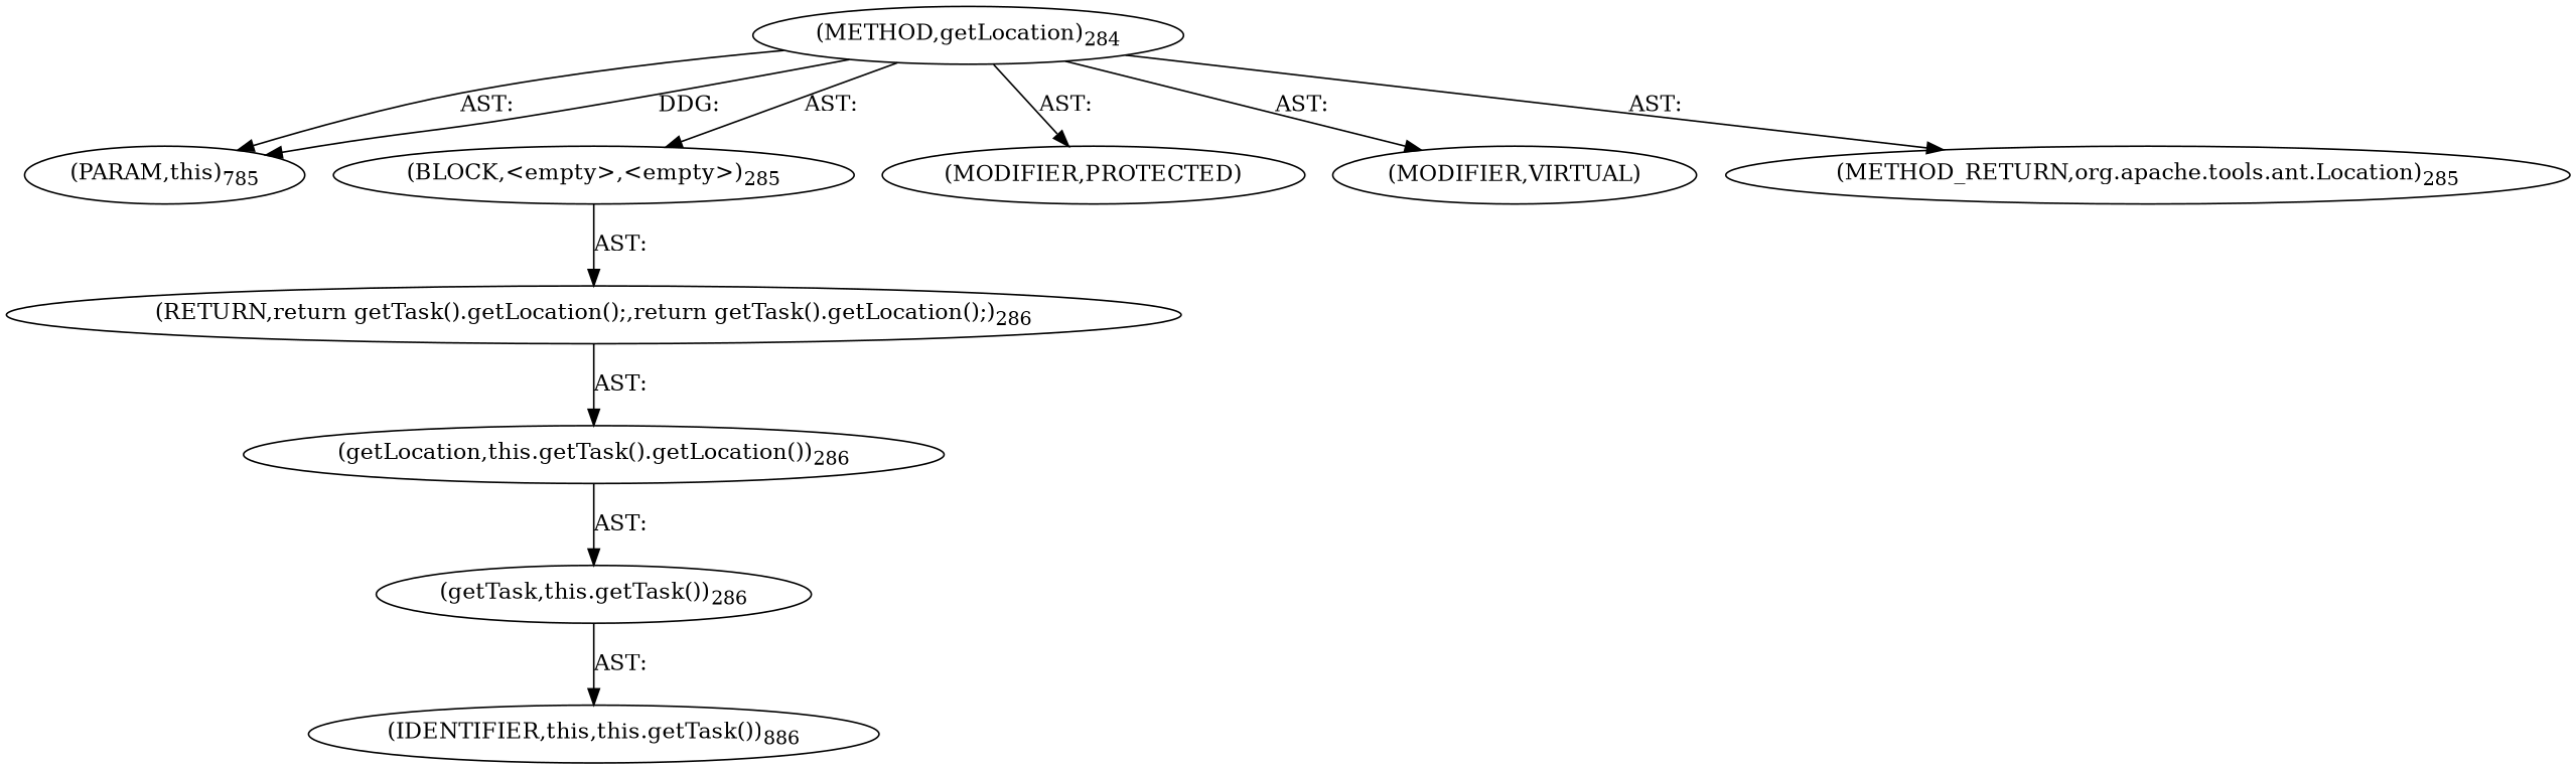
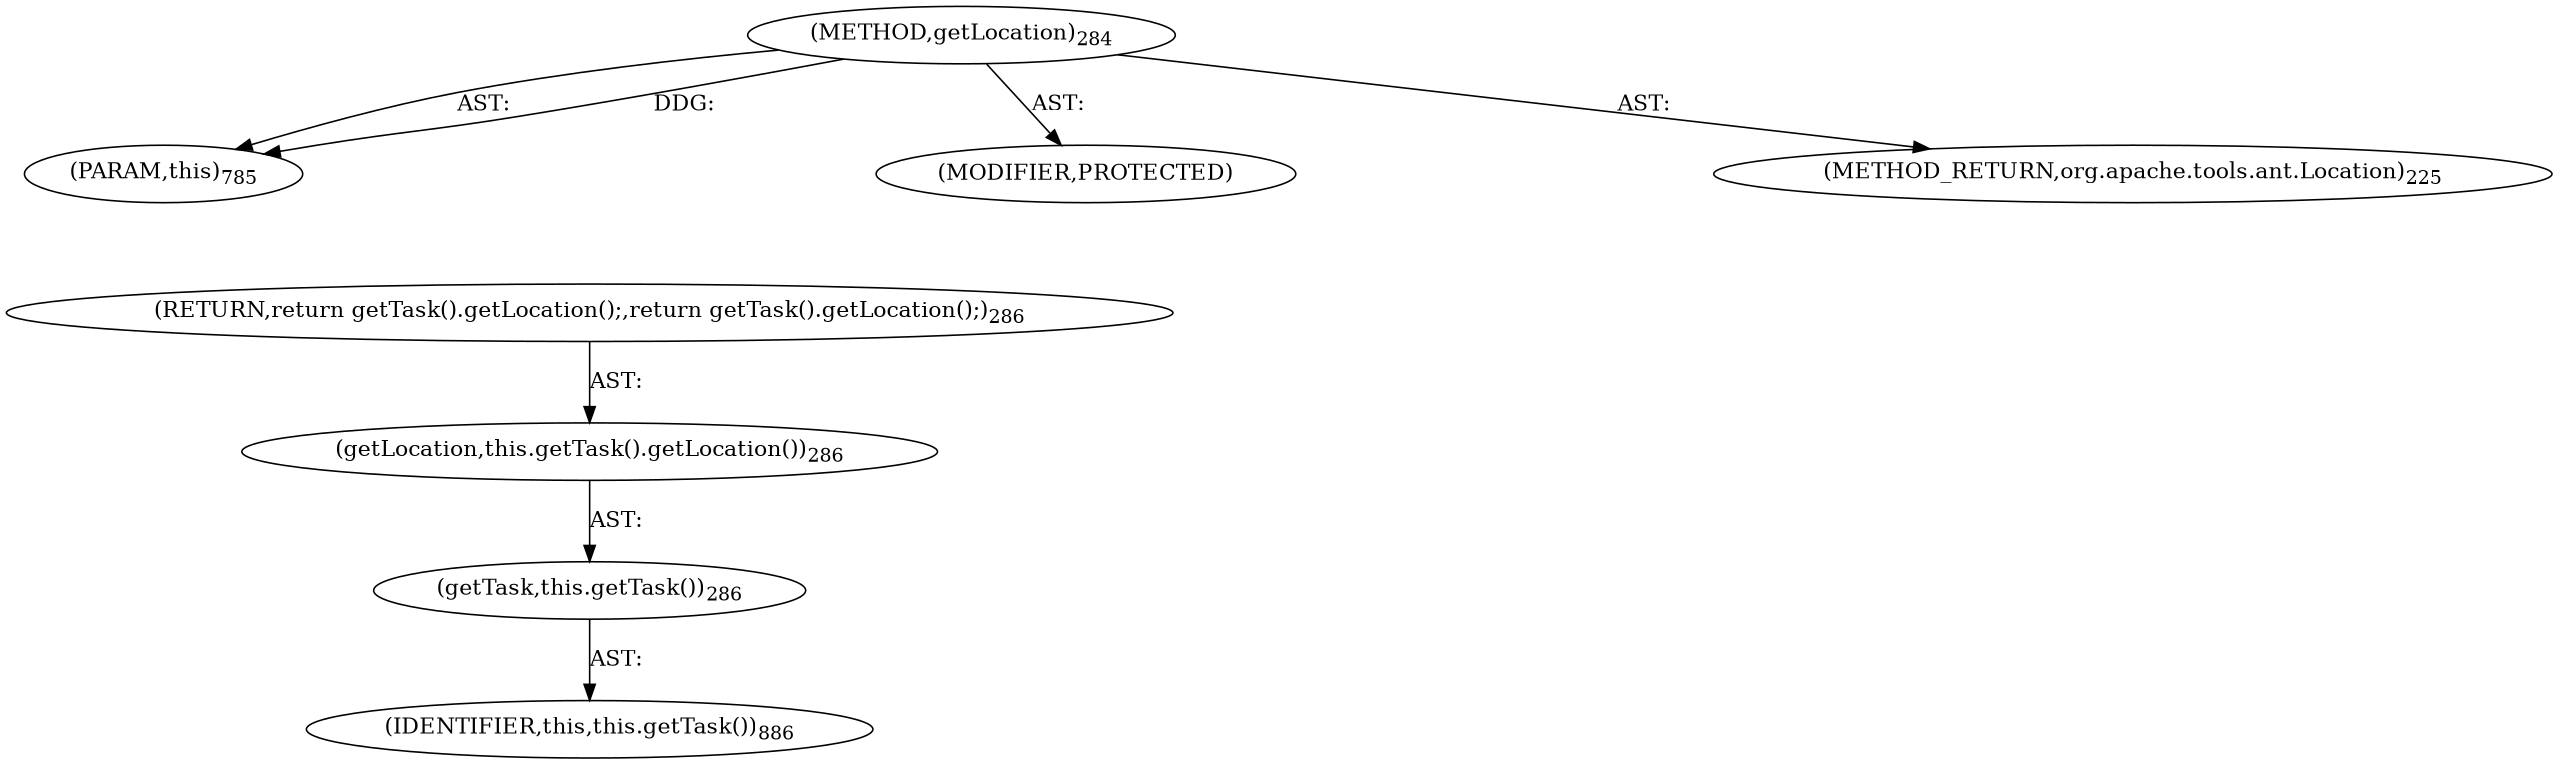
  digraph {
    n1 [label=<(METHOD,getLocation)<SUB>284</SUB>>]
    n2 [label=<(PARAM,this)<SUB>785</SUB>>]
-   n3 [label=<(BLOCK,&lt;empty&gt;,&lt;empty&gt;)<SUB>285</SUB>>]
    n4 [label=<(MODIFIER,PROTECTED)>]
-   n5 [label=<(MODIFIER,VIRTUAL)>]
-   n6 [label=<(METHOD_RETURN,org.apache.tools.ant.Location)<SUB>285</SUB>>]
+   n6 [label=<(METHOD_RETURN,org.apache.tools.ant.Location)<SUB>225</SUB>>]
    n7 [label=<(RETURN,return getTask().getLocation();,return getTask().getLocation();)<SUB>286</SUB>>]
    n8 [label=<(getLocation,this.getTask().getLocation())<SUB>286</SUB>>]
    n9 [label=<(getTask,this.getTask())<SUB>286</SUB>>]
    n10 [label=<(IDENTIFIER,this,this.getTask())<SUB>886</SUB>>]
    n1 -> n2 [label="AST: "]
    n1 -> n2 [label="DDG: "]
-   n1 -> n3 [label="AST: "]
    n1 -> n4 [label="AST: "]
-   n1 -> n5 [label="AST: "]
    n1 -> n6 [label="AST: "]
-   n3 -> n7 [label="AST: "]
    n7 -> n8 [label="AST: "]
    n8 -> n9 [label="AST: "]
    n9 -> n10 [label="AST: "]
  }
